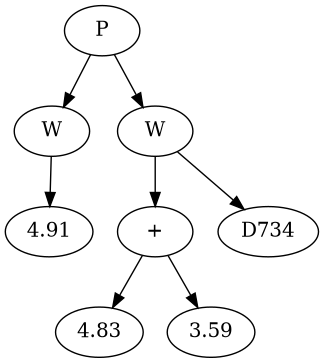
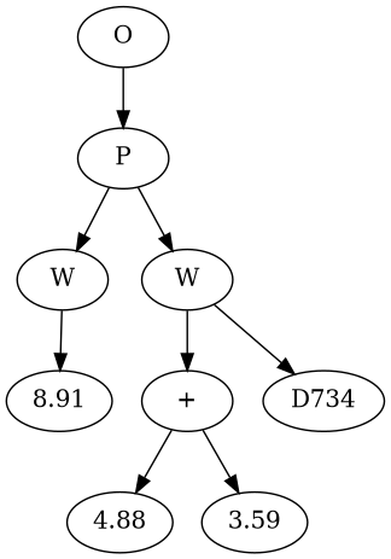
  digraph {
+   n1 [label=O]
    n2 [label=P]
    n3 [label=W]
    n4 [label=W]
-   n5 [label=4.91]
+   n5 [label=8.91]
    n6 [label="+"]
    n7 [label=D734]
-   n8 [label=4.83]
+   n8 [label=4.88]
    n9 [label=3.59]
+   n1 -> n2
    n2 -> n3
    n2 -> n4
    n3 -> n5
    n4 -> n6
    n4 -> n7
    n6 -> n8
    n6 -> n9
  }
